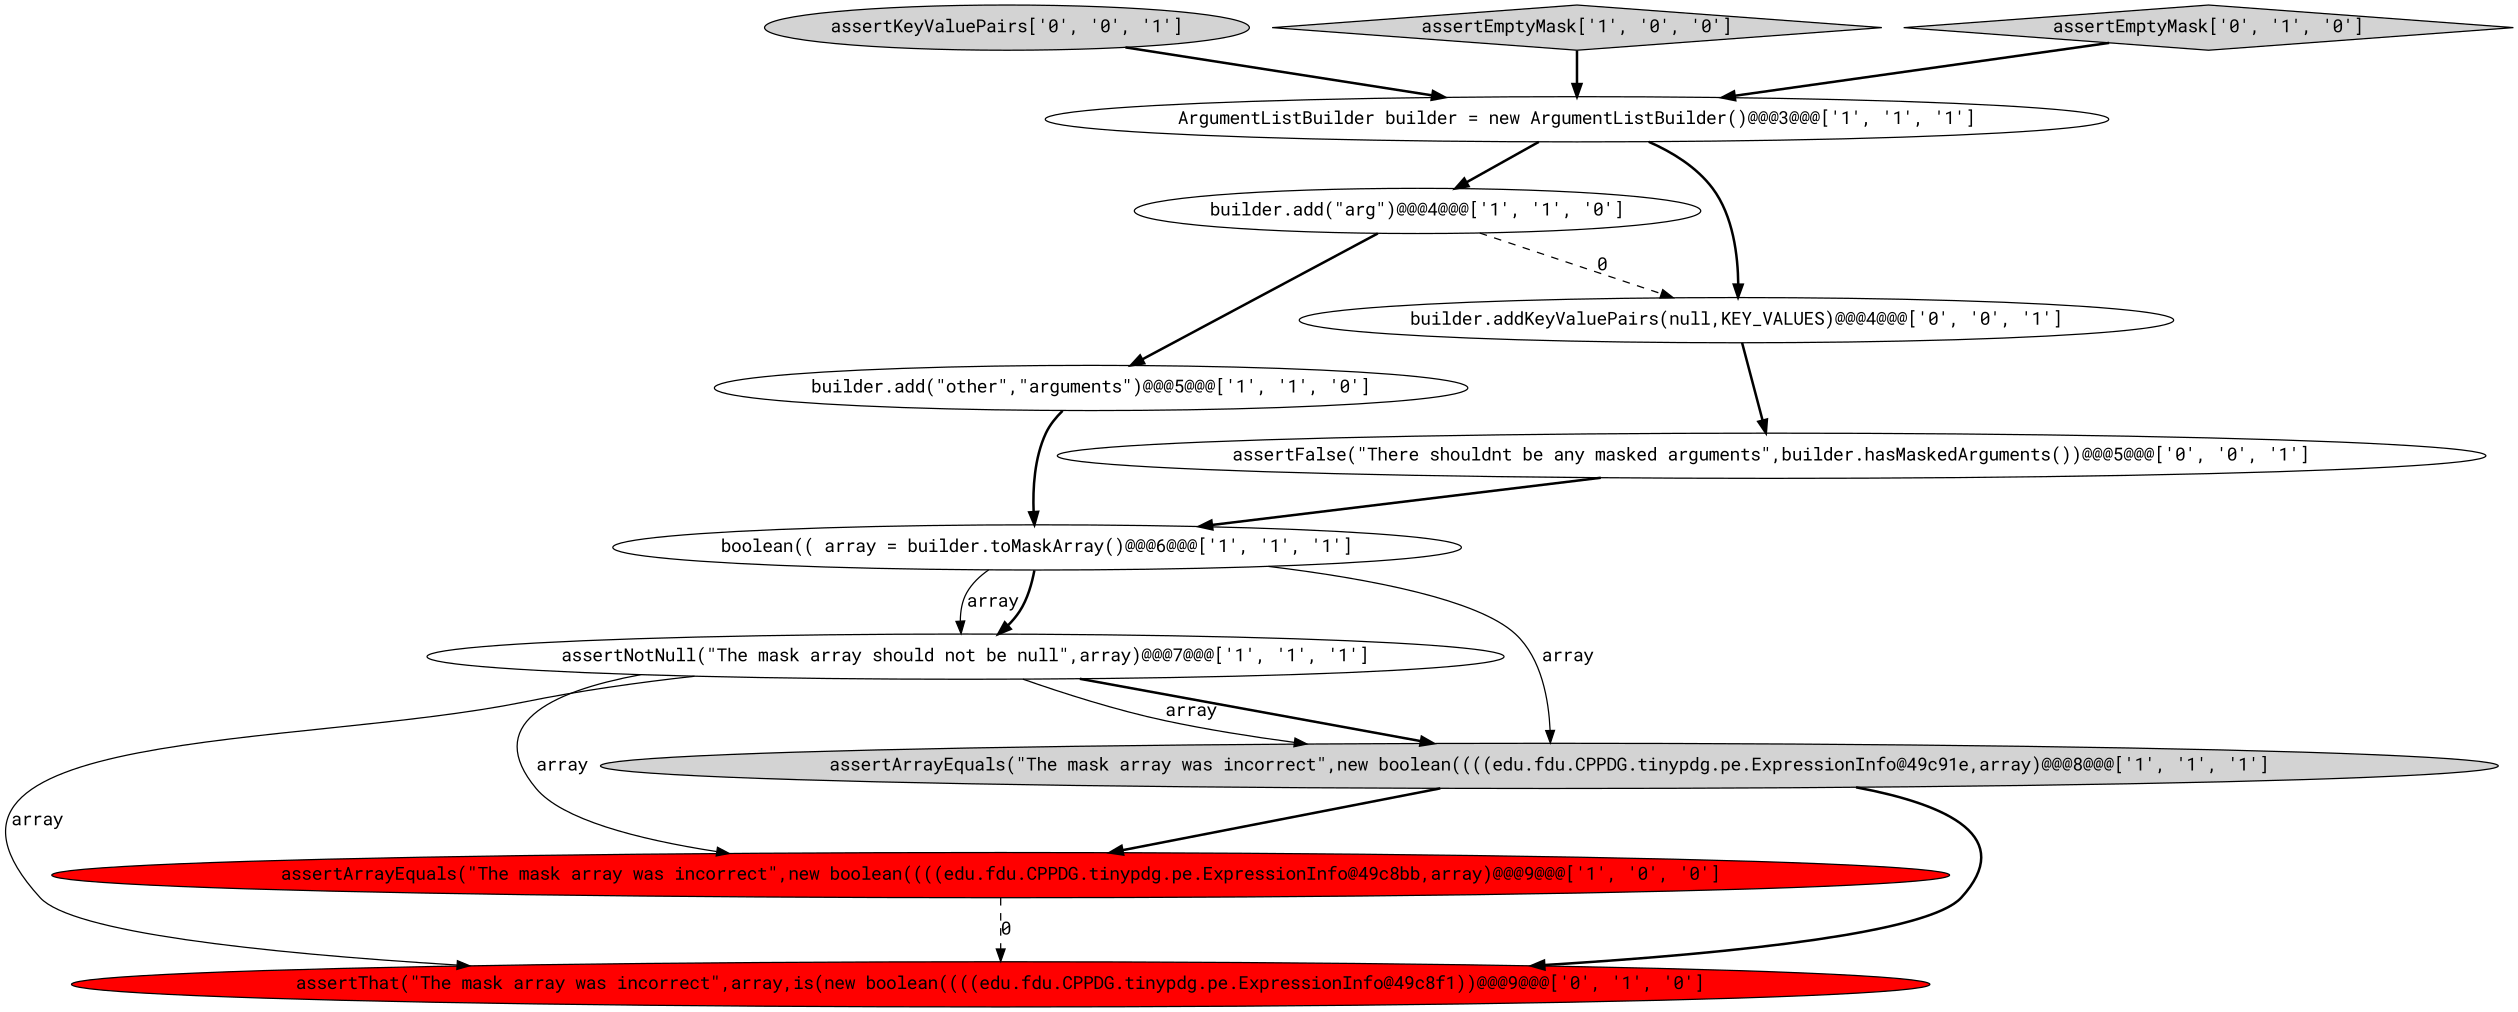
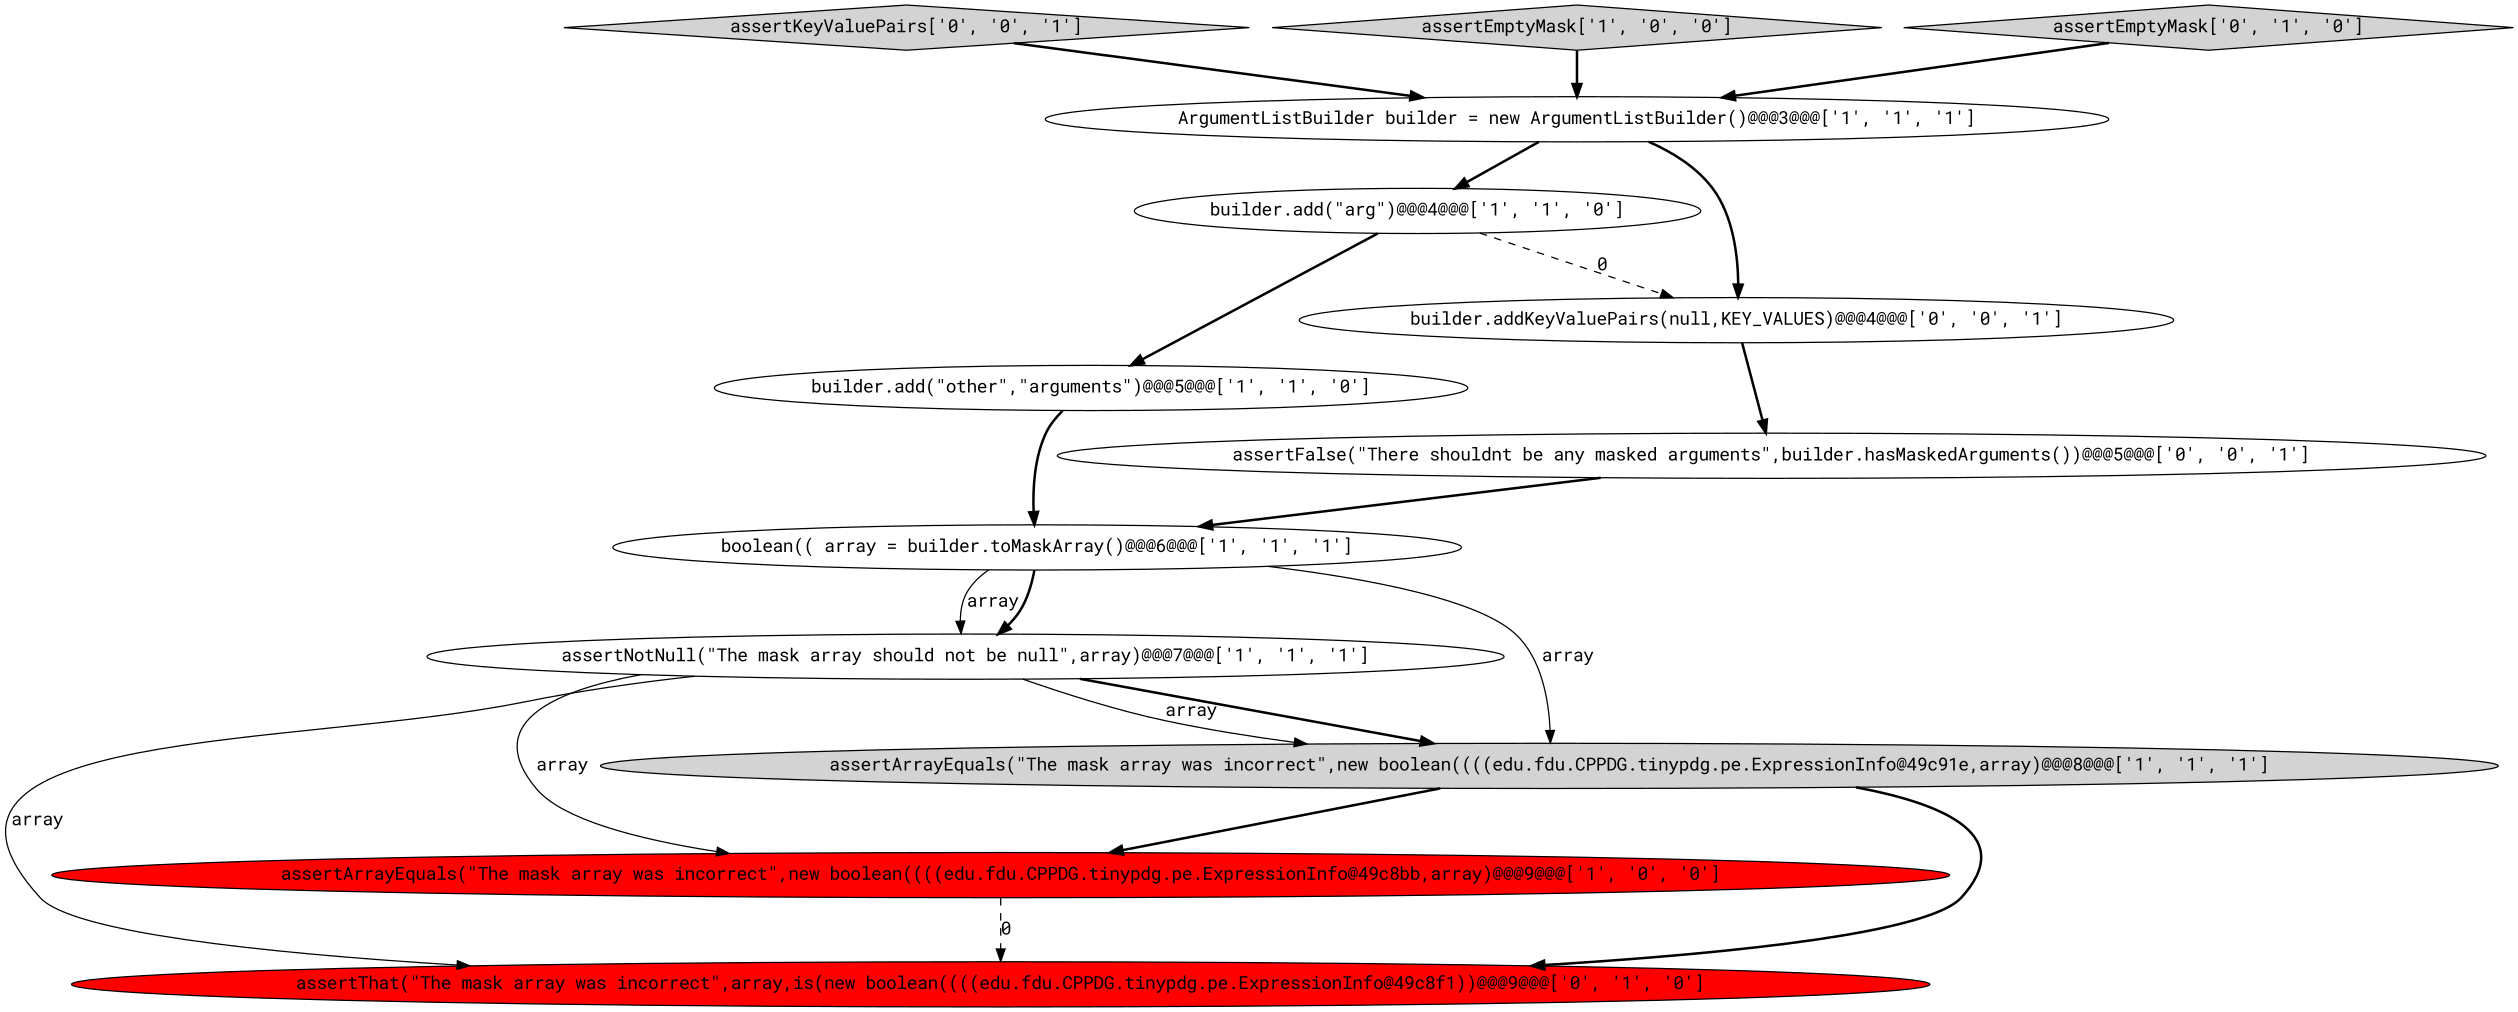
  digraph {
    fontname="Roboto Mono"
    node [fillcolor=white shape=ellipse style=filled fontname="Roboto Mono"]
    edge [style=bold fontname="Roboto Mono"]
    n1 [label="ArgumentListBuilder builder = new ArgumentListBuilder()@@@3@@@['1', '1', '1']"]
    n2 [label="builder.addKeyValuePairs(null,KEY_VALUES)@@@4@@@['0', '0', '1']"]
    n3 [label="builder.add(\"arg\")@@@4@@@['1', '1', '0']"]
    n4 [label="boolean(( array = builder.toMaskArray()@@@6@@@['1', '1', '1']"]
    n5 [label="assertNotNull(\"The mask array should not be null\",array)@@@7@@@['1', '1', '1']"]
    n6 [fillcolor=lightgray label="assertArrayEquals(\"The mask array was incorrect\",new boolean((((edu.fdu.CPPDG.tinypdg.pe.ExpressionInfo@49c91e,array)@@@8@@@['1', '1', '1']"]
    n7 [fillcolor=red label="assertArrayEquals(\"The mask array was incorrect\",new boolean((((edu.fdu.CPPDG.tinypdg.pe.ExpressionInfo@49c8bb,array)@@@9@@@['1', '0', '0']"]
    n8 [fillcolor=red label="assertThat(\"The mask array was incorrect\",array,is(new boolean((((edu.fdu.CPPDG.tinypdg.pe.ExpressionInfo@49c8f1))@@@9@@@['0', '1', '0']"]
-   n9 [fillcolor=lightgray label="assertKeyValuePairs['0', '0', '1']"]
+   n9 [fillcolor=lightgray label="assertKeyValuePairs['0', '0', '1']" shape=diamond]
    n10 [label="builder.add(\"other\",\"arguments\")@@@5@@@['1', '1', '0']"]
    n11 [label="assertFalse(\"There shouldnt be any masked arguments\",builder.hasMaskedArguments())@@@5@@@['0', '0', '1']"]
    n12 [fillcolor=lightgray label="assertEmptyMask['1', '0', '0']" shape=diamond]
    n13 [fillcolor=lightgray label="assertEmptyMask['0', '1', '0']" shape=diamond]
    n1 -> n2
    n1 -> n3
    n2 -> n11
    n3 -> n2 [label=0 style=dashed]
    n3 -> n10
    n4 -> n5 [label=array style=solid]
    n4 -> n5
    n4 -> n6 [label=array style=solid]
    n5 -> n6
    n5 -> n6 [label=array style=solid]
    n5 -> n7 [label=array style=solid]
    n5 -> n8 [label=array style=solid]
    n6 -> n7
    n6 -> n8
    n7 -> n8 [label=0 style=dashed]
    n9 -> n1
    n10 -> n4
    n11 -> n4
    n12 -> n1
    n13 -> n1
  }
